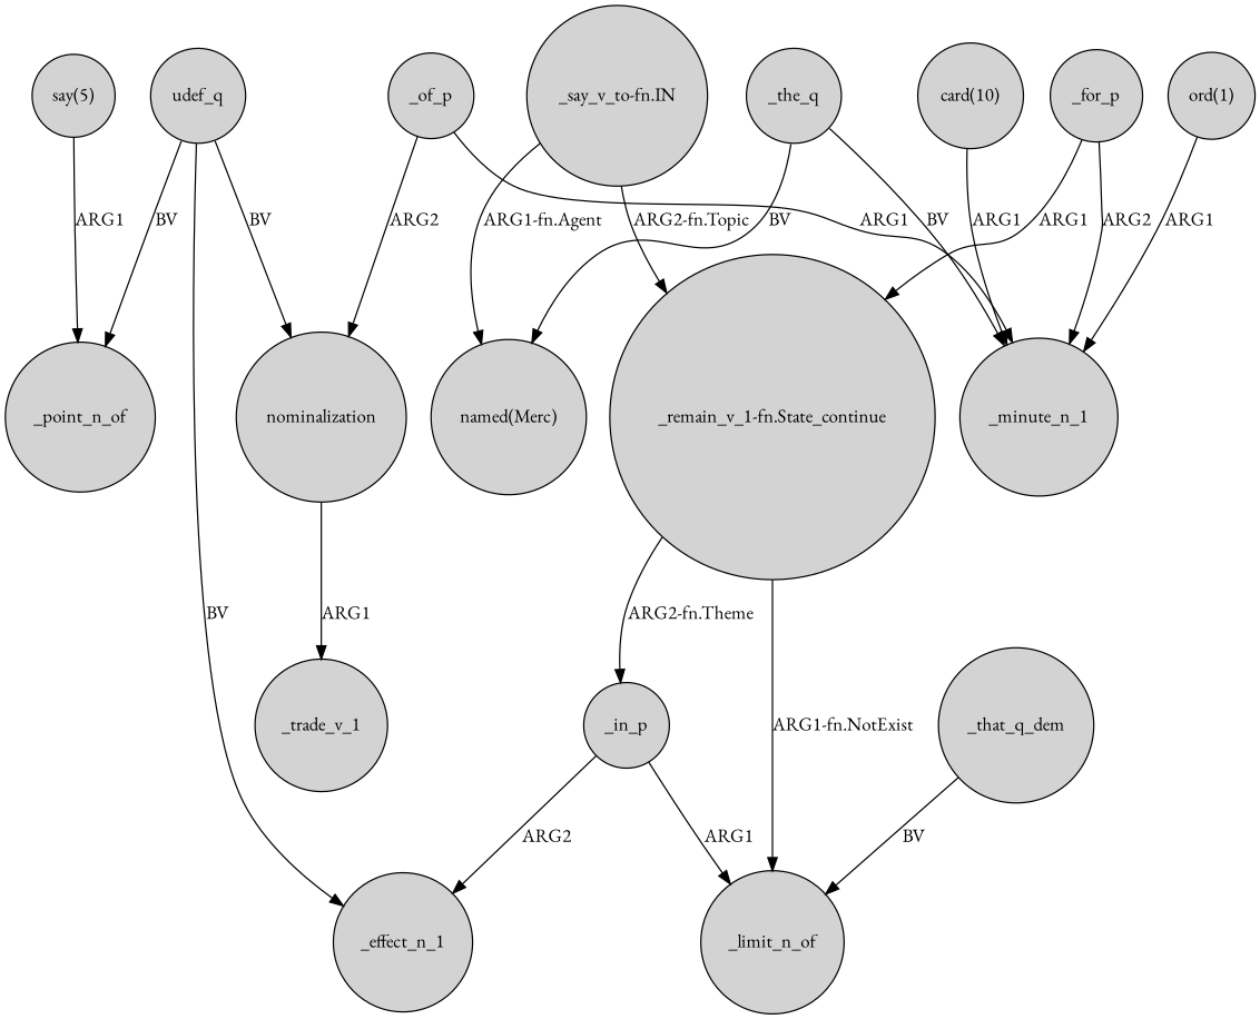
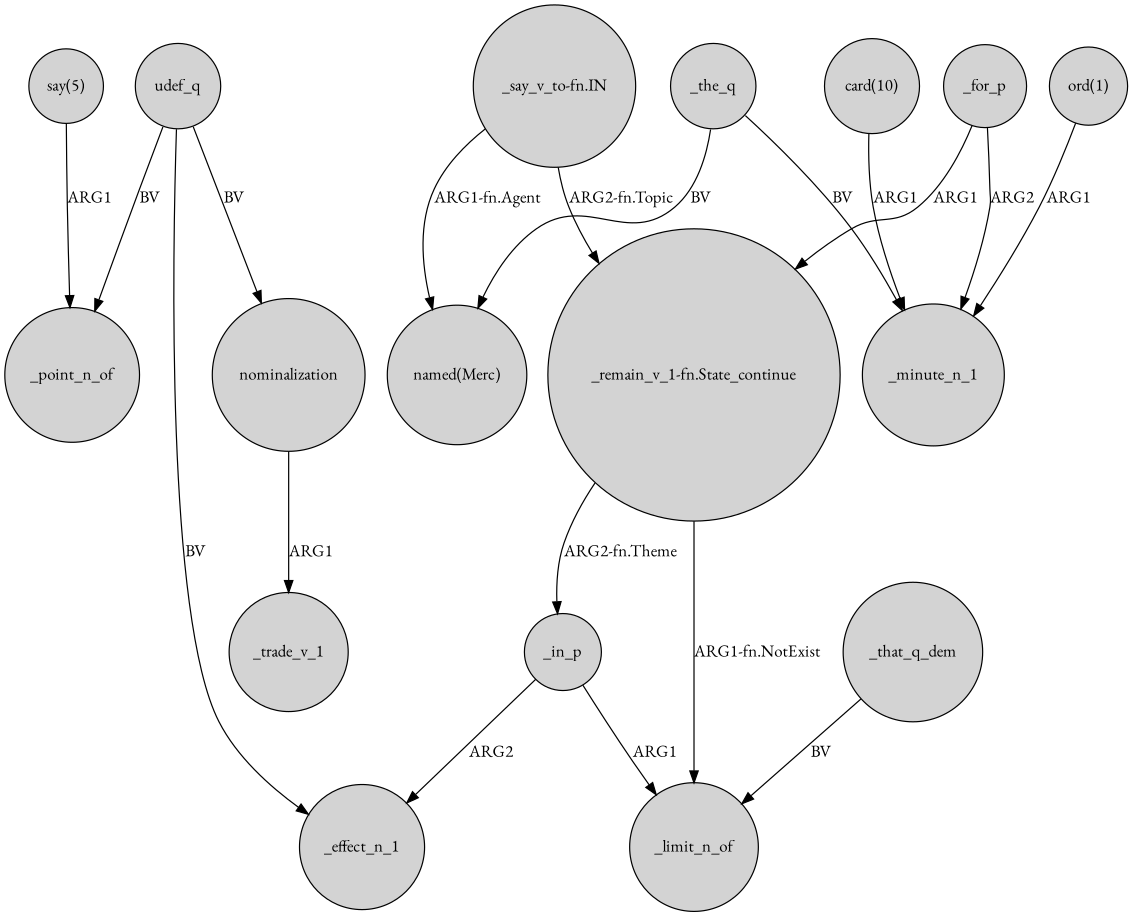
  digraph {
    fontname="EB Garamond"
    node [fontname="EB Garamond" shape=circle style=filled]
    edge [fontname="EB Garamond"]
    n1 [label="say(5)"]
    _point_n_of
    _in_p
    _limit_n_of
    _effect_n_1
    "_say_v_to-fn.IN"
    "_remain_v_1-fn.State_continue"
    "named(Merc)"
    _for_p
    _minute_n_1
    _the_q
    udef_q
    nominalization
    _trade_v_1
-   _of_p
    "ord(1)"
    _that_q_dem
    "card(10)"
    n1 -> _point_n_of [label=ARG1]
    _in_p -> _limit_n_of [label=ARG1]
    _in_p -> _effect_n_1 [label=ARG2]
    "_say_v_to-fn.IN" -> "_remain_v_1-fn.State_continue" [label="ARG2-fn.Topic"]
    "_say_v_to-fn.IN" -> "named(Merc)" [label="ARG1-fn.Agent"]
    "_remain_v_1-fn.State_continue" -> _in_p [label="ARG2-fn.Theme"]
    "_remain_v_1-fn.State_continue" -> _limit_n_of [label="ARG1-fn.NotExist"]
    _for_p -> "_remain_v_1-fn.State_continue" [label=ARG1]
    _for_p -> _minute_n_1 [label=ARG2]
    _the_q -> "named(Merc)" [label=BV]
    _the_q -> _minute_n_1 [label=BV]
    udef_q -> _point_n_of [label=BV]
    udef_q -> _effect_n_1 [label=BV]
    udef_q -> nominalization [label=BV]
    nominalization -> _trade_v_1 [label=ARG1]
-   _of_p -> _minute_n_1 [label=ARG1]
-   _of_p -> nominalization [label=ARG2]
    "ord(1)" -> _minute_n_1 [label=ARG1]
    _that_q_dem -> _limit_n_of [label=BV]
    "card(10)" -> _minute_n_1 [label=ARG1]
  }
